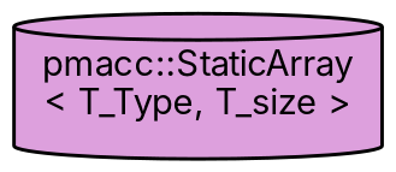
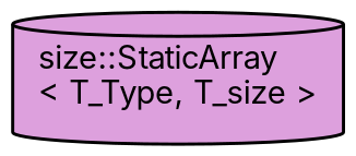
  digraph {
    rankdir=TB
    fontname=Inter
-   n1 [color=black fillcolor=plum fontname=Inter fontsize=10 height=0.2 label="pmacc::StaticArray\l\< T_Type, T_size \>" shape=cylinder style=filled width=0.4]
+   n1 [color=black fillcolor=plum fontname=Inter fontsize=10 height=0.2 label="size::StaticArray\l\< T_Type, T_size \>" shape=cylinder style=filled width=0.4]
  }
